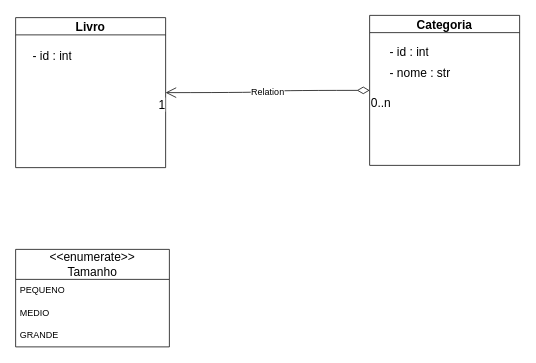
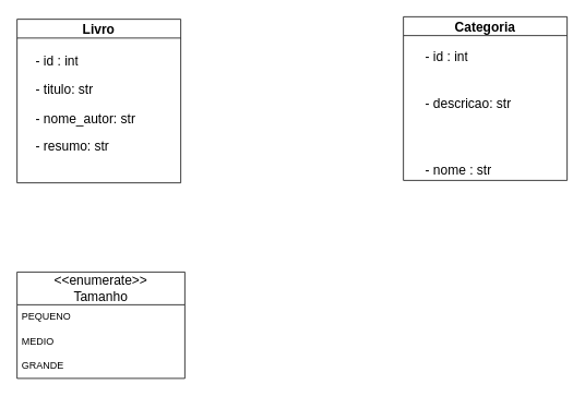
  <mxCell id="0" />
  <mxCell id="1" parent="0" />
  <mxCell id="2" value="Livro" style="swimlane;whiteSpace=wrap;html=1;fontSize=16;" parent="1" vertex="1"><mxGeometry x="20" y="23" width="200" height="200" as="geometry" /></mxCell>
  <mxCell id="3" value="- id : int" style="text;strokeColor=none;fillColor=none;align=left;verticalAlign=top;spacingLeft=4;spacingRight=4;overflow=hidden;rotatable=0;points=[[0,0.5],[1,0.5]];portConstraint=eastwest;whiteSpace=wrap;html=1;fontSize=16;" parent="2" vertex="1"><mxGeometry x="17" y="35" width="100" height="26" as="geometry" /></mxCell>
+ <mxCell id="4" value="- titulo: str" style="text;strokeColor=none;fillColor=none;align=left;verticalAlign=top;spacingLeft=4;spacingRight=4;overflow=hidden;rotatable=0;points=[[0,0.5],[1,0.5]];portConstraint=eastwest;whiteSpace=wrap;html=1;fontSize=16;" parent="2" vertex="1"><mxGeometry x="17" y="69" width="158" height="26" as="geometry" /></mxCell>
+ <mxCell id="5" value="- nome_autor: str" style="text;strokeColor=none;fillColor=none;align=left;verticalAlign=top;spacingLeft=4;spacingRight=4;overflow=hidden;rotatable=0;points=[[0,0.5],[1,0.5]];portConstraint=eastwest;whiteSpace=wrap;html=1;fontSize=16;" parent="2" vertex="1"><mxGeometry x="17" y="106" width="158" height="28" as="geometry" /></mxCell>
+ <mxCell id="6" value="-&amp;nbsp;resumo: str" style="text;strokeColor=none;fillColor=none;align=left;verticalAlign=top;spacingLeft=4;spacingRight=4;overflow=hidden;rotatable=0;points=[[0,0.5],[1,0.5]];portConstraint=eastwest;whiteSpace=wrap;html=1;fontSize=16;" parent="2" vertex="1"><mxGeometry x="17" y="139" width="158" height="26" as="geometry" /></mxCell>
  <mxCell id="7" value="Categoria" style="swimlane;whiteSpace=wrap;html=1;fontSize=16;" parent="1" vertex="1"><mxGeometry x="492" y="20" width="200" height="200" as="geometry" /></mxCell>
  <mxCell id="8" value="- id : int" style="text;strokeColor=none;fillColor=none;align=left;verticalAlign=top;spacingLeft=4;spacingRight=4;overflow=hidden;rotatable=0;points=[[0,0.5],[1,0.5]];portConstraint=eastwest;whiteSpace=wrap;html=1;fontSize=16;" parent="7" vertex="1"><mxGeometry x="21" y="32" width="158" height="26" as="geometry" /></mxCell>
- <mxCell id="9" value="- nome : str" style="text;strokeColor=none;fillColor=none;align=left;verticalAlign=top;spacingLeft=4;spacingRight=4;overflow=hidden;rotatable=0;points=[[0,0.5],[1,0.5]];portConstraint=eastwest;whiteSpace=wrap;html=1;fontSize=16;" parent="7" vertex="1"><mxGeometry x="21" y="61" width="158" height="26" as="geometry" /></mxCell>
- <mxCell id="11" value="Relation" style="endArrow=open;html=1;endSize=12;startArrow=diamondThin;startSize=14;startFill=0;edgeStyle=orthogonalEdgeStyle;rounded=0;fontSize=12;curved=1;exitX=0;exitY=0.5;exitDx=0;exitDy=0;entryX=1;entryY=0.5;entryDx=0;entryDy=0;" parent="1" source="7" target="2" edge="1"><mxGeometry relative="1" as="geometry"><mxPoint x="200" y="286" as="sourcePoint" /><mxPoint x="360" y="286" as="targetPoint" /></mxGeometry></mxCell>
- <mxCell id="12" value="0..n" style="edgeLabel;resizable=0;html=1;align=left;verticalAlign=top;fontSize=16;" parent="11" connectable="0" vertex="1"><mxGeometry x="-1" relative="1" as="geometry" /></mxCell>
- <mxCell id="13" value="1" style="edgeLabel;resizable=0;html=1;align=right;verticalAlign=top;fontSize=16;" parent="11" connectable="0" vertex="1"><mxGeometry x="1" relative="1" as="geometry" /></mxCell>
+ <mxCell id="9" value="- nome : str" style="text;strokeColor=none;fillColor=none;align=left;verticalAlign=top;spacingLeft=4;spacingRight=4;overflow=hidden;rotatable=0;points=[[0,0.5],[1,0.5]];portConstraint=eastwest;whiteSpace=wrap;html=1;fontSize=16;" parent="7" vertex="1"><mxGeometry x="21" y="171" width="158" height="26" as="geometry" /></mxCell>
+ <mxCell id="10" value="- descricao: str" style="text;strokeColor=none;fillColor=none;align=left;verticalAlign=top;spacingLeft=4;spacingRight=4;overflow=hidden;rotatable=0;points=[[0,0.5],[1,0.5]];portConstraint=eastwest;whiteSpace=wrap;html=1;fontSize=16;" parent="7" vertex="1"><mxGeometry x="21" y="90" width="158" height="26" as="geometry" /></mxCell>
  <mxCell id="14" value="&lt;font style=&quot;font-size: 16px;&quot;&gt;&amp;lt;&amp;lt;enumerate&amp;gt;&amp;gt;&lt;br&gt;Tamanho&lt;/font&gt;" style="swimlane;fontStyle=0;childLayout=stackLayout;horizontal=1;startSize=40;horizontalStack=0;resizeParent=1;resizeParentMax=0;resizeLast=0;collapsible=1;marginBottom=0;whiteSpace=wrap;html=1;" parent="1" vertex="1"><mxGeometry x="20" y="332" width="205" height="130" as="geometry" /></mxCell>
  <mxCell id="15" value="PEQUENO" style="text;strokeColor=none;fillColor=none;align=left;verticalAlign=middle;spacingLeft=4;spacingRight=4;overflow=hidden;points=[[0,0.5],[1,0.5]];portConstraint=eastwest;rotatable=0;whiteSpace=wrap;html=1;" parent="14" vertex="1"><mxGeometry y="40" width="205" height="30" as="geometry" /></mxCell>
  <mxCell id="16" value="MEDIO" style="text;strokeColor=none;fillColor=none;align=left;verticalAlign=middle;spacingLeft=4;spacingRight=4;overflow=hidden;points=[[0,0.5],[1,0.5]];portConstraint=eastwest;rotatable=0;whiteSpace=wrap;html=1;" parent="14" vertex="1"><mxGeometry y="70" width="205" height="30" as="geometry" /></mxCell>
  <mxCell id="17" value="GRANDE" style="text;strokeColor=none;fillColor=none;align=left;verticalAlign=middle;spacingLeft=4;spacingRight=4;overflow=hidden;points=[[0,0.5],[1,0.5]];portConstraint=eastwest;rotatable=0;whiteSpace=wrap;html=1;" parent="14" vertex="1"><mxGeometry y="100" width="205" height="30" as="geometry" /></mxCell>
